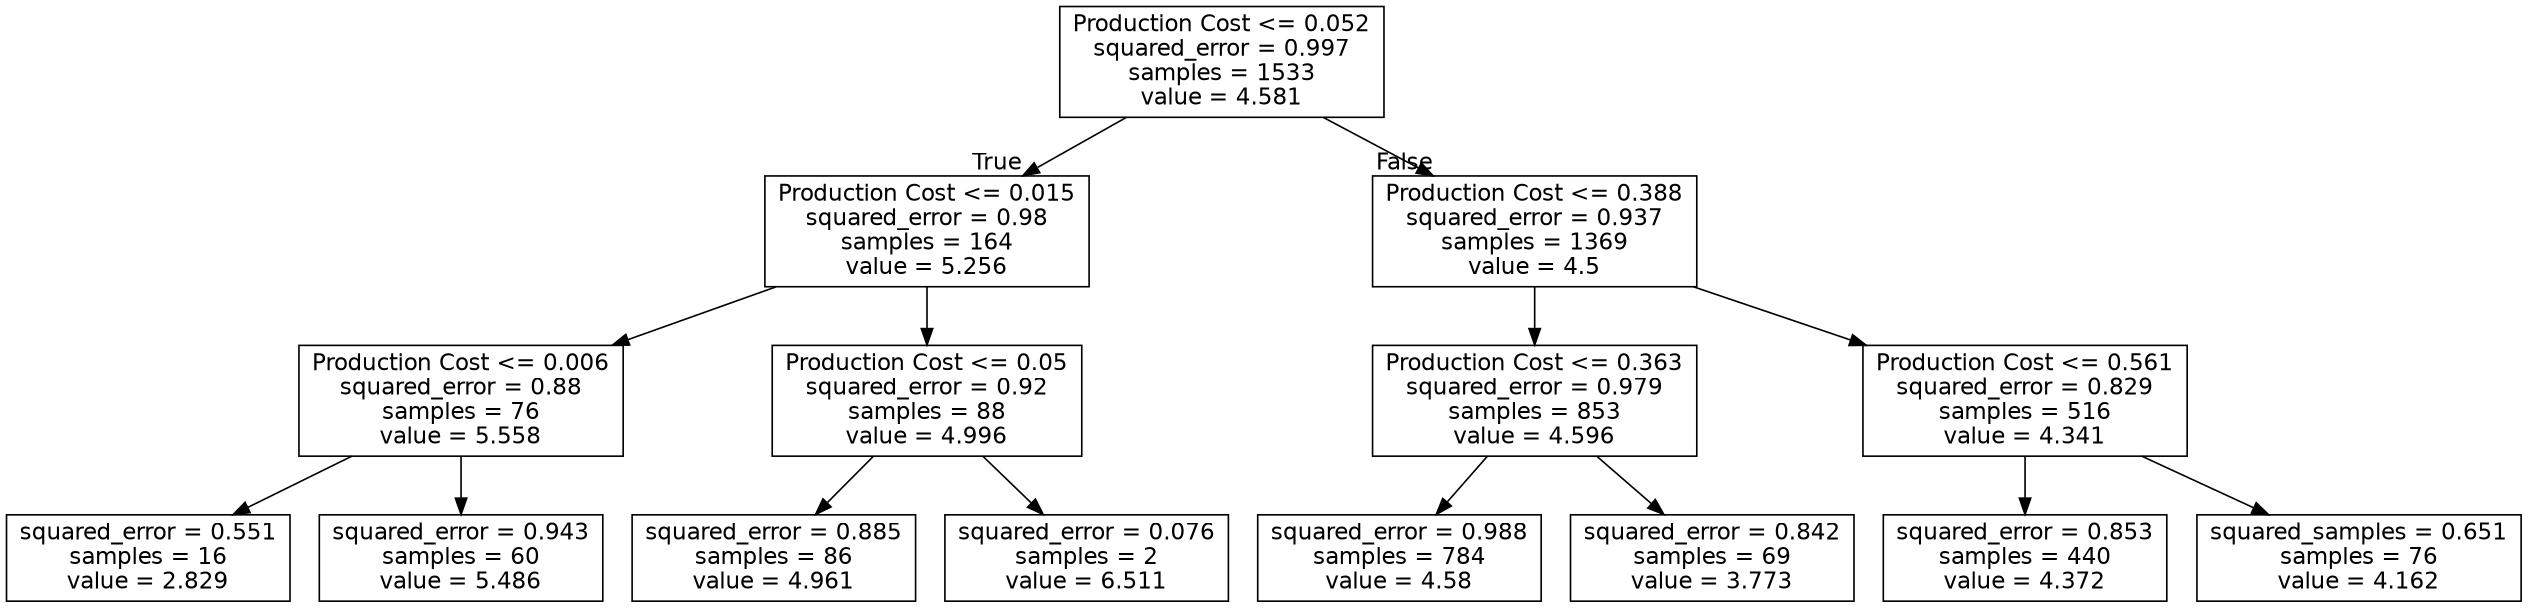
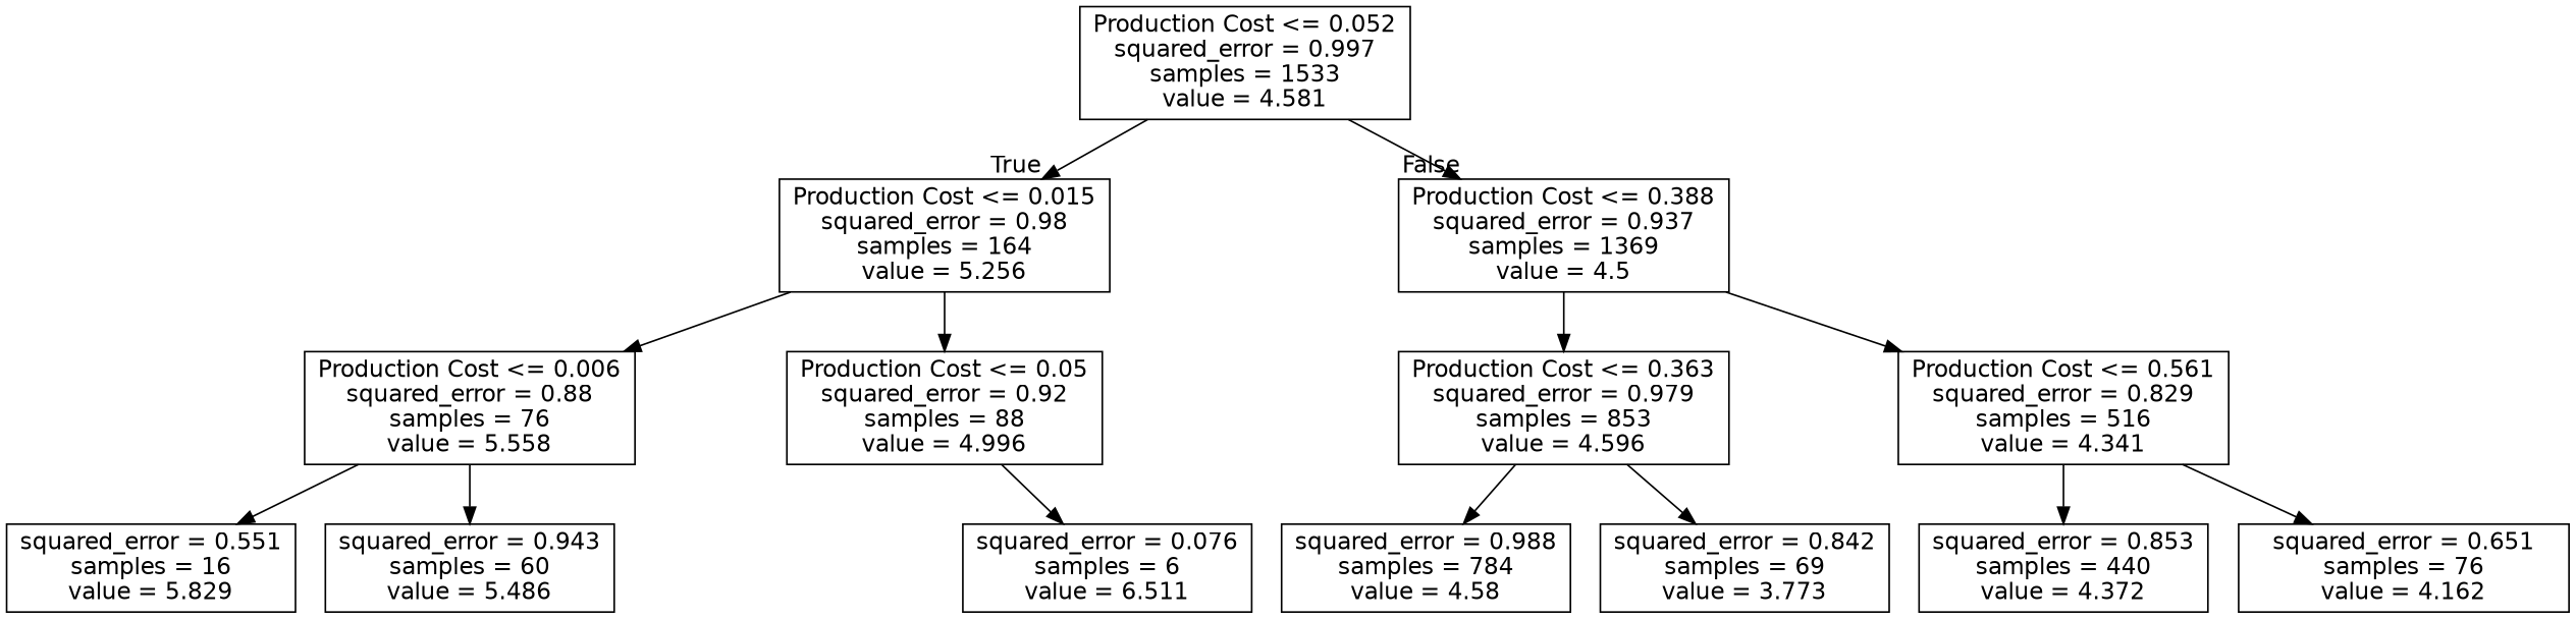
  digraph {
    node [fontname=helvetica shape=box]
    edge [fontname=helvetica]
    n1 [label="Production Cost <= 0.052\nsquared_error = 0.997\nsamples = 1533\nvalue = 4.581"]
    n2 [label="Production Cost <= 0.015\nsquared_error = 0.98\nsamples = 164\nvalue = 5.256"]
    n3 [label="Production Cost <= 0.388\nsquared_error = 0.937\nsamples = 1369\nvalue = 4.5"]
    n4 [label="Production Cost <= 0.006\nsquared_error = 0.88\nsamples = 76\nvalue = 5.558"]
    n5 [label="Production Cost <= 0.05\nsquared_error = 0.92\nsamples = 88\nvalue = 4.996"]
    n6 [label="Production Cost <= 0.363\nsquared_error = 0.979\nsamples = 853\nvalue = 4.596"]
    n7 [label="Production Cost <= 0.561\nsquared_error = 0.829\nsamples = 516\nvalue = 4.341"]
-   n8 [label="squared_error = 0.551\nsamples = 16\nvalue = 2.829"]
+   n8 [label="squared_error = 0.551\nsamples = 16\nvalue = 5.829"]
    n9 [label="squared_error = 0.943\nsamples = 60\nvalue = 5.486"]
-   n10 [label="squared_error = 0.885\nsamples = 86\nvalue = 4.961"]
-   n11 [label="squared_error = 0.076\nsamples = 2\nvalue = 6.511"]
+   n11 [label="squared_error = 0.076\nsamples = 6\nvalue = 6.511"]
    n12 [label="squared_error = 0.988\nsamples = 784\nvalue = 4.58"]
    n13 [label="squared_error = 0.842\nsamples = 69\nvalue = 3.773"]
    n14 [label="squared_error = 0.853\nsamples = 440\nvalue = 4.372"]
-   n15 [label="squared_samples = 0.651\nsamples = 76\nvalue = 4.162"]
+   n15 [label="squared_error = 0.651\nsamples = 76\nvalue = 4.162"]
    n1 -> n2 [headlabel=True labelangle=45 labeldistance=2.5]
    n1 -> n3 [headlabel=False labelangle=-45 labeldistance=2.5]
    n2 -> n4
    n2 -> n5
    n3 -> n6
    n3 -> n7
    n4 -> n8
    n4 -> n9
-   n5 -> n10
    n5 -> n11
    n6 -> n12
    n6 -> n13
    n7 -> n14
    n7 -> n15
  }
